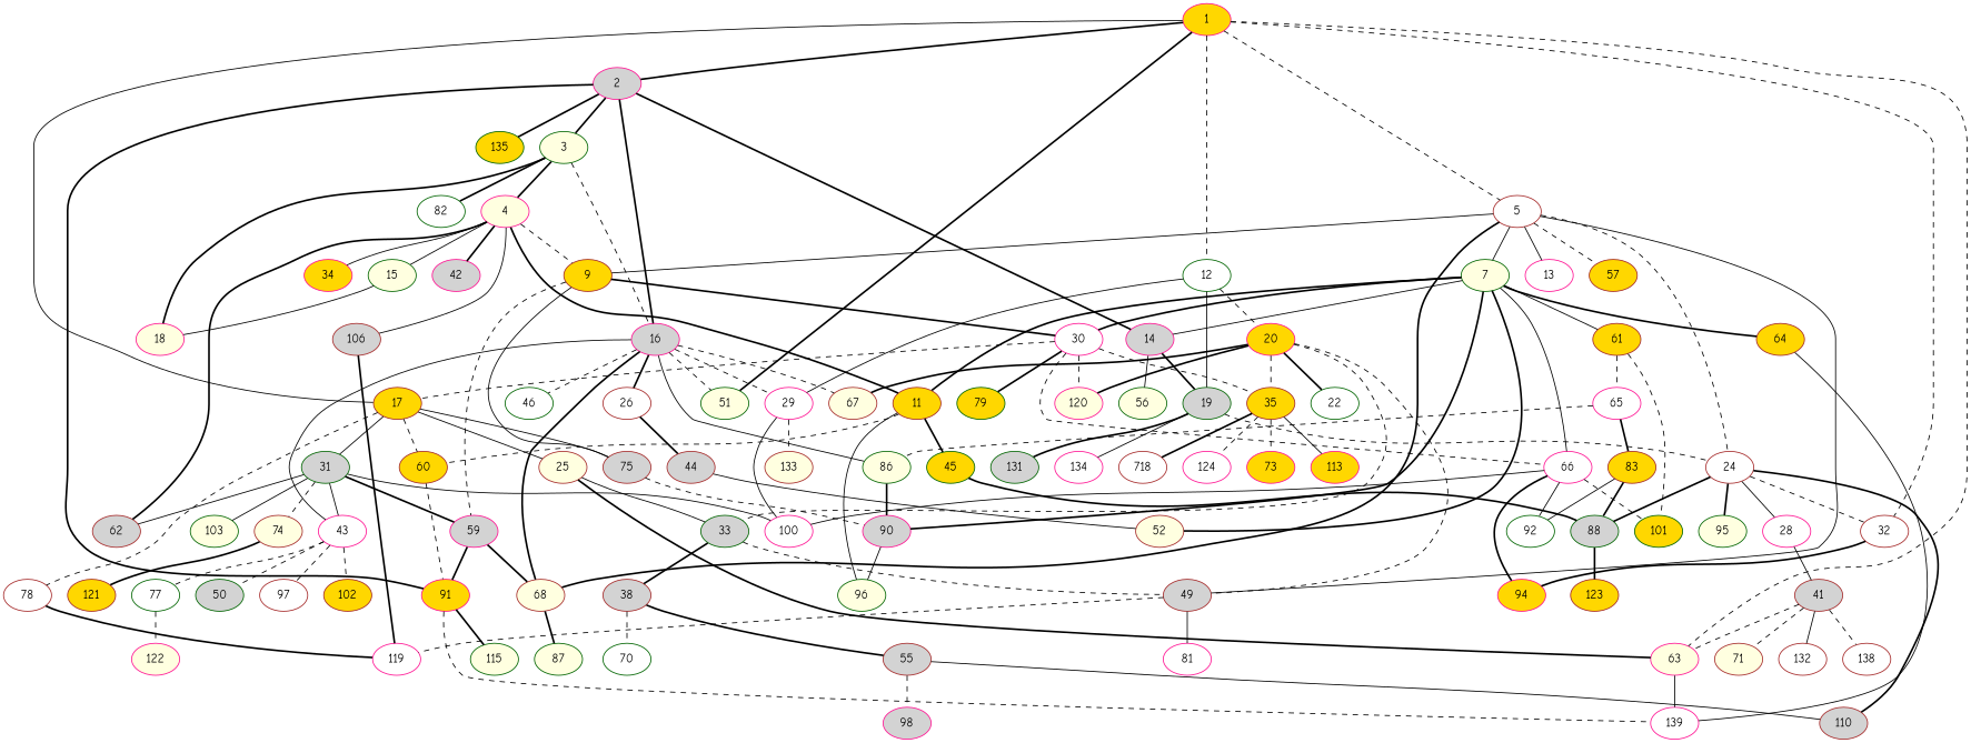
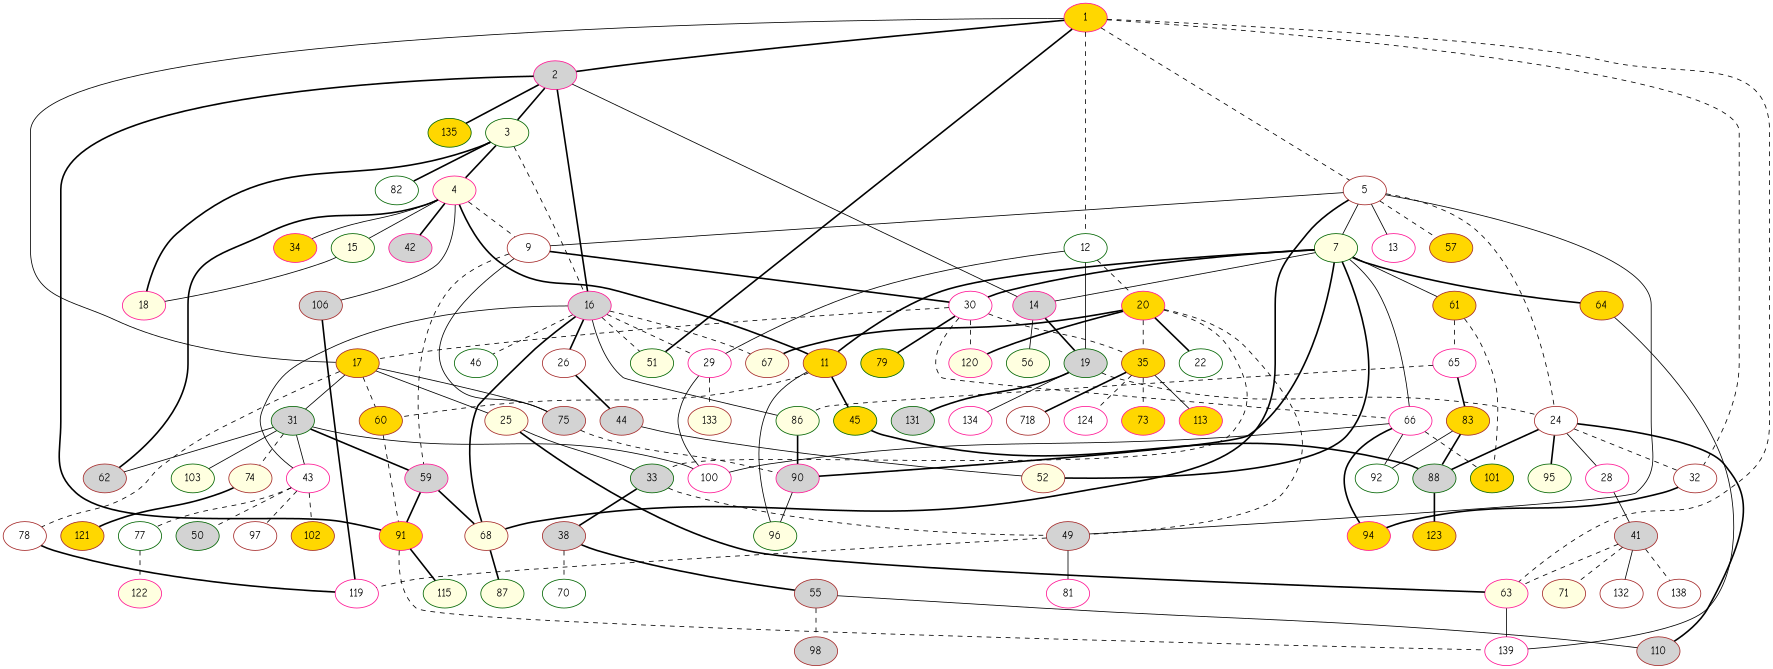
  graph {
    fontname="Comic Neue"
    node [color=brown fillcolor=white fontname="Comic Neue" style=filled]
    edge [fontname="Comic Neue" style=bold]
    1 [color=deeppink fillcolor=gold super="+85"]
    2 [color=deeppink fillcolor=lightgrey super="+6"]
    5 [super="+8"]
    12 [color=darkgreen super="+136"]
    17 [fillcolor=gold super="+54"]
    32
    51 [color=darkgreen fillcolor=lightyellow]
    63 [color=deeppink fillcolor=lightyellow super="+111"]
    3 [color=darkgreen fillcolor=lightyellow super="+21"]
    14 [color=deeppink fillcolor=lightgrey super="+40"]
    16 [color=deeppink fillcolor=lightgrey super="+23"]
    91 [color=deeppink fillcolor=gold super="+99"]
    135 [color=darkgreen fillcolor=gold]
-   9 [fillcolor=gold super="+39"]
+   9 [super="+39"]
    7 [color=darkgreen fillcolor=lightyellow super="+37"]
    13 [color=deeppink]
    24 [super="+27"]
    49 [fillcolor=lightgrey super="+80"]
    57 [fillcolor=gold]
    68 [fillcolor=lightyellow super="+127"]
    19 [color=darkgreen fillcolor=lightgrey super="+36"]
    20 [color=deeppink fillcolor=gold super="+47"]
    29 [color=deeppink]
    75 [fillcolor=lightgrey super="+125"]
    60 [fillcolor=gold super="+130"]
    25 [fillcolor=lightyellow]
    31 [color=darkgreen fillcolor=lightgrey super="+105"]
    n28 [label=78]
    94 [color=deeppink fillcolor=gold]
    139 [color=deeppink]
    4 [color=deeppink fillcolor=lightyellow super="+93"]
    18 [color=deeppink fillcolor=lightyellow]
    82 [color=darkgreen]
    56 [color=darkgreen fillcolor=lightyellow]
    26 [super="+69"]
    43 [color=deeppink]
    46 [color=darkgreen super="+117"]
    67 [fillcolor=lightyellow]
    86 [color=darkgreen fillcolor=lightyellow]
    115 [color=darkgreen fillcolor=lightyellow]
    11 [fillcolor=gold super="+30"]
    15 [color=darkgreen fillcolor=lightyellow]
    34 [color=deeppink fillcolor=gold]
    42 [color=deeppink fillcolor=lightgrey]
    62 [fillcolor=lightgrey]
    106 [fillcolor=lightgrey]
    n47 [color=deeppink label=30]
    59 [color=deeppink fillcolor=lightgrey super="+116"]
    45 [color=darkgreen fillcolor=gold super="+128"]
    96 [color=darkgreen fillcolor=lightyellow super="+121"]
    119 [color=deeppink]
    52 [fillcolor=lightyellow]
    61 [fillcolor=gold super="+104"]
    64 [fillcolor=gold super="+84"]
    66 [color=deeppink super="+137"]
    90 [color=deeppink fillcolor=lightgrey]
    28 [color=deeppink super="+108"]
    88 [color=darkgreen fillcolor=lightgrey]
    95 [color=darkgreen fillcolor=lightyellow]
    110 [fillcolor=lightgrey]
    81 [color=deeppink]
    87 [color=darkgreen fillcolor=lightyellow super="+107"]
    35 [fillcolor=gold super="+53"]
    79 [color=darkgreen fillcolor=gold]
    120 [color=deeppink fillcolor=lightyellow]
    65 [color=deeppink super="+72"]
    101 [color=darkgreen fillcolor=gold super="+109"]
    100 [color=deeppink]
    92 [color=darkgreen]
    73 [color=deeppink fillcolor=gold super="+112"]
    113 [color=deeppink fillcolor=gold]
    n72 [label=718]
    124 [color=deeppink]
    131 [color=darkgreen fillcolor=lightgrey]
    134 [color=deeppink]
    22 [color=darkgreen]
    33 [color=darkgreen fillcolor=lightgrey super="+58"]
    133 [fillcolor=lightyellow]
    44 [fillcolor=lightgrey]
    50 [color=darkgreen fillcolor=lightgrey super="+114"]
    77 [color=darkgreen]
    97
    102 [fillcolor=gold]
    74 [fillcolor=lightyellow]
    103 [color=darkgreen fillcolor=lightyellow]
    38 [fillcolor=lightgrey super="+48"]
    41 [fillcolor=lightgrey super="+78"]
    123 [fillcolor=gold]
    71 [fillcolor=lightyellow]
    132
    138
    n92 [fillcolor=gold label=121]
    55 [fillcolor=lightgrey super="+126"]
    70 [color=darkgreen]
-   98 [color=deeppink fillcolor=lightgrey]
+   98 [fillcolor=lightgrey]
    122 [color=deeppink fillcolor=lightyellow]
    83 [fillcolor=gold super="+89"]
    1 -- 2
    1 -- 5 [style=dashed]
    1 -- 12 [style=dashed]
    1 -- 17 [style=solid]
    1 -- 32 [style=dashed]
    1 -- 51
    1 -- 63 [style=dashed]
    2 -- 3
-   2 -- 14
+   2 -- 14 [style=solid]
    2 -- 16
    2 -- 91
    2 -- 135
    5 -- 9 [style=solid]
    5 -- 7 [style=solid]
    5 -- 13 [style=solid]
    5 -- 24 [style=dashed]
    5 -- 49 [style=solid]
    5 -- 57 [style=dashed]
    5 -- 68
    12 -- 19 [style=solid]
    12 -- 20 [style=dashed]
    12 -- 29 [style=solid]
    17 -- 75 [style=solid]
    17 -- 60 [style=dashed]
    17 -- 25 [style=solid]
    17 -- 31 [style=solid]
    17 -- n28 [style=dashed]
    32 -- 94
    63 -- 139 [style=solid]
    3 -- 16 [style=dashed]
    3 -- 4
    3 -- 18
    3 -- 82
    14 -- 19
    14 -- 56 [style=solid]
    16 -- 51 [style=dashed]
    16 -- 68
    16 -- 29 [style=dashed]
    16 -- 26
    16 -- 43 [style=solid]
    16 -- 46 [style=dashed]
    16 -- 67 [style=dashed]
    16 -- 86 [style=solid]
    91 -- 139 [style=dashed]
    91 -- 115
    9 -- 75 [style=solid]
    9 -- n47
    9 -- 59 [style=dashed weight=2]
    7 -- 14 [style=solid]
    7 -- 11
    7 -- n47
    7 -- 52
    7 -- 61 [style=solid]
    7 -- 64
    7 -- 66 [style=solid]
    7 -- 90
    24 -- 32 [style=dashed]
    24 -- 28 [style=solid]
    24 -- 88
    24 -- 95
    24 -- 110
    49 -- 119 [style=dashed]
    49 -- 81 [style=solid]
    68 -- 87
    19 -- 24 [style=dashed]
    19 -- 131
    19 -- 134 [style=solid]
    20 -- 49 [style=dashed]
    20 -- 67
    20 -- 35 [style=dashed]
    20 -- 120
    20 -- 22
    20 -- 33 [style=dashed]
    29 -- 100 [style=solid]
    29 -- 133 [style=dashed]
    75 -- 90 [style=dashed]
    60 -- 91 [style=dashed]
    25 -- 63
    25 -- 33 [style=solid]
    31 -- 43 [style=solid]
    31 -- 62 [style=solid]
    31 -- 59
    31 -- 100 [style=solid]
    31 -- 74 [style=dashed]
    31 -- 103 [style=solid]
    n28 -- 119
    4 -- 9 [style=dashed]
    4 -- 11
    4 -- 15 [style=solid]
    4 -- 34 [style=solid]
    4 -- 42
    4 -- 62
    4 -- 106 [style=solid]
    26 -- 44
    43 -- 50 [style=dashed]
    43 -- 77 [style=dashed]
    43 -- 97 [style=dashed]
    43 -- 102 [style=dashed]
    86 -- 90
    11 -- 60 [style=dashed]
    11 -- 45
    11 -- 96 [style=solid]
    15 -- 18 [style=solid]
    106 -- 119
    n47 -- 17 [style=dashed]
    n47 -- 66 [style=dashed]
    n47 -- 35 [style=dashed weight=2]
    n47 -- 79
    n47 -- 120 [style=dashed]
    59 -- 91
    59 -- 68
    45 -- 88
    61 -- 65 [style=dashed]
    61 -- 101 [style=dashed]
    64 -- 139 [style=solid]
    66 -- 94
    66 -- 101 [style=dashed]
    66 -- 100 [style=solid]
    66 -- 92 [style=solid]
    90 -- 96 [style=solid]
    28 -- 41 [style=solid]
    88 -- 123
    35 -- 73 [style=dashed]
    35 -- 113 [style=solid]
    35 -- n72
    35 -- 124 [style=dashed]
    65 -- 86 [style=dashed]
    65 -- 83
    33 -- 49 [style=dashed]
    33 -- 38
    44 -- 52 [style=solid]
    77 -- 122 [style=dashed]
    74 -- n92
    38 -- 55
    38 -- 70 [style=dashed]
    41 -- 63 [style=dashed]
    41 -- 71 [style=dashed]
    41 -- 132 [style=solid]
    41 -- 138 [style=dashed]
    55 -- 110 [style=solid]
    55 -- 98 [style=dashed]
    83 -- 88
    83 -- 92 [style=solid]
  }
